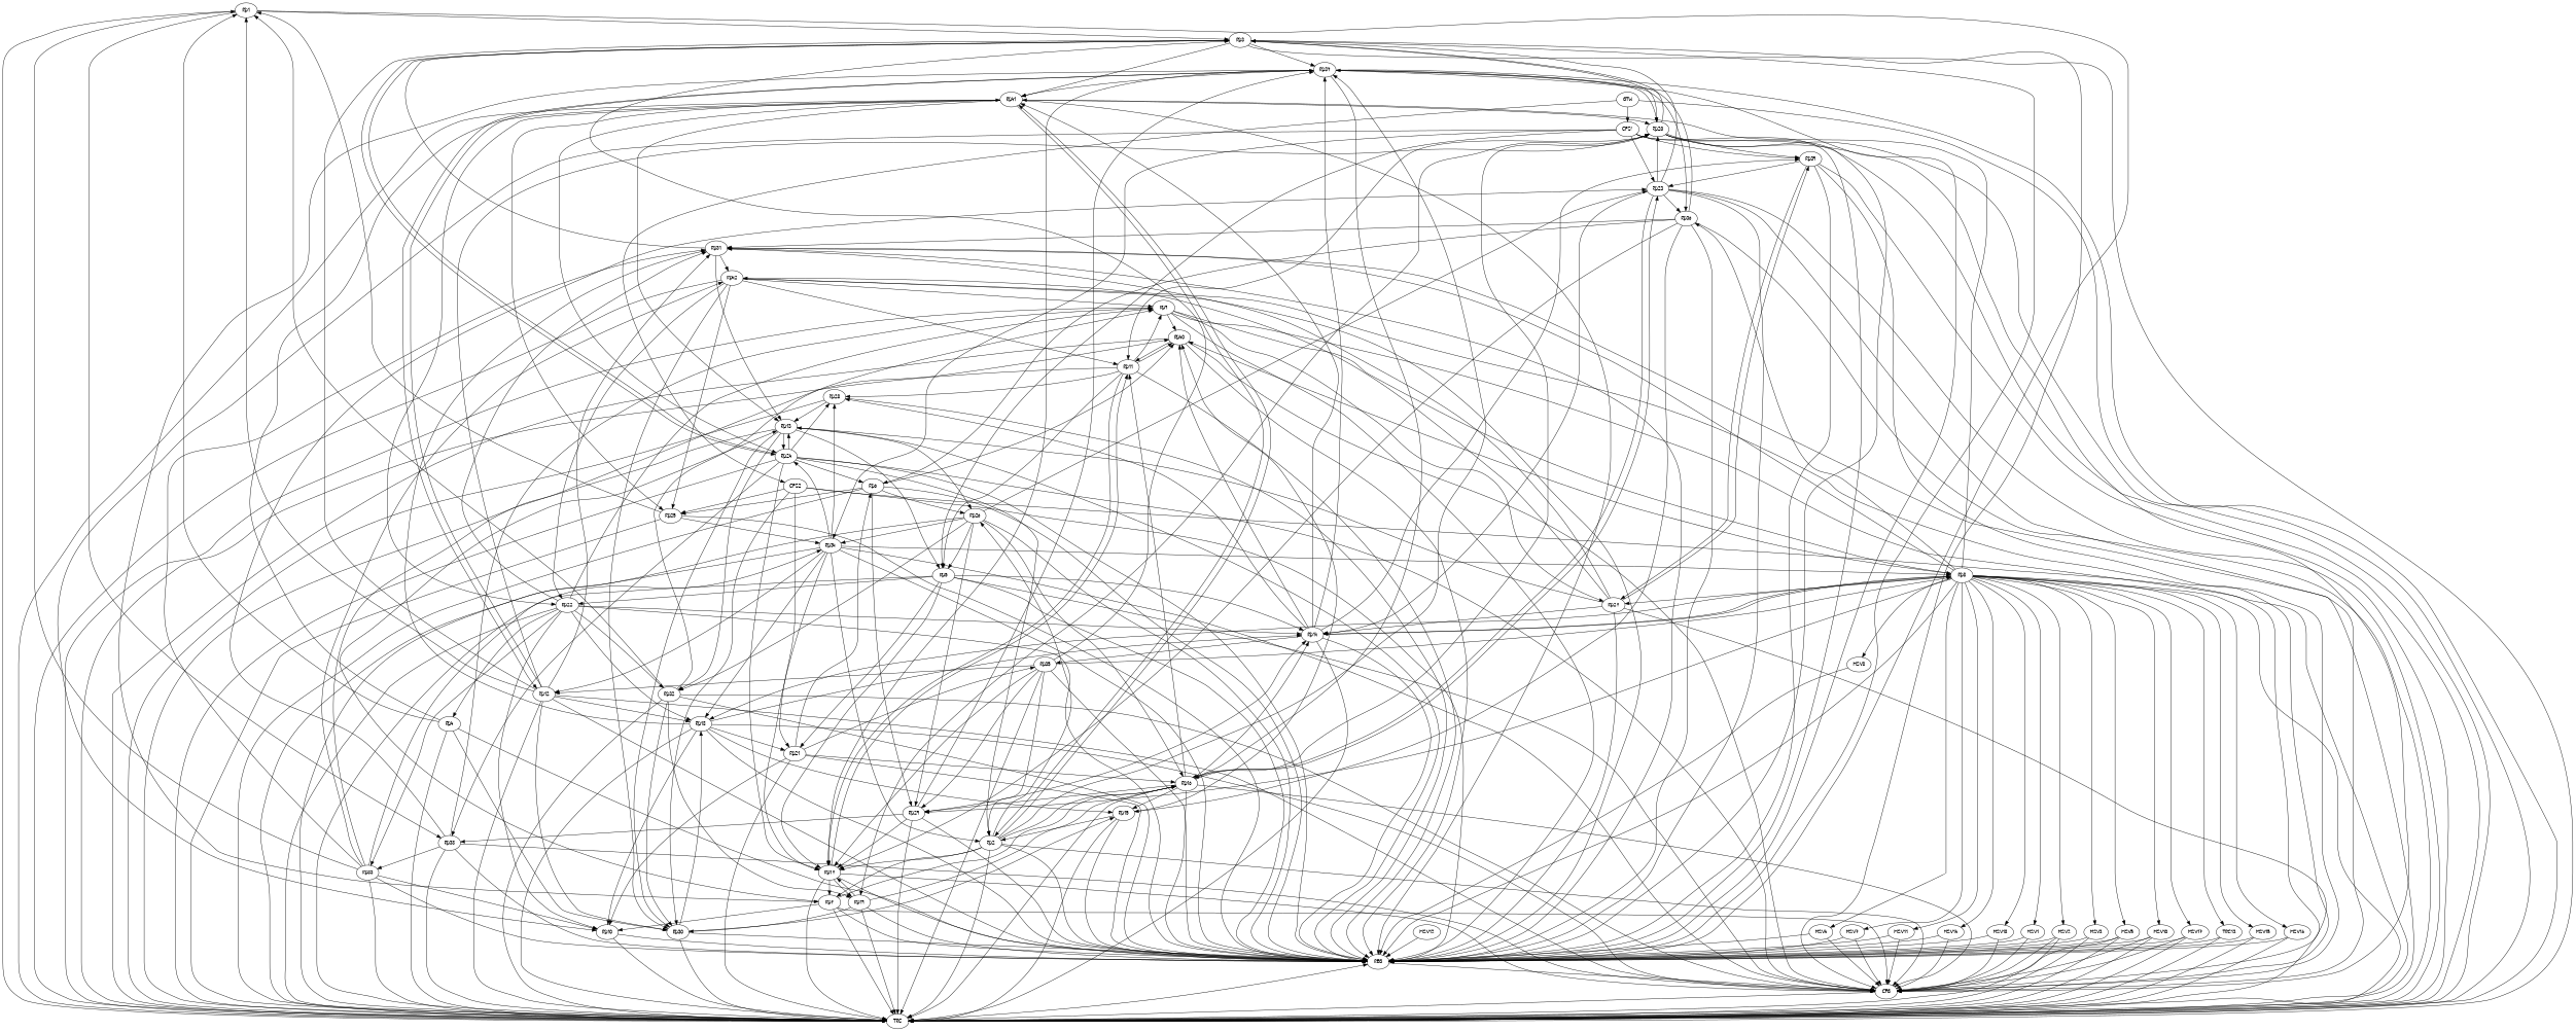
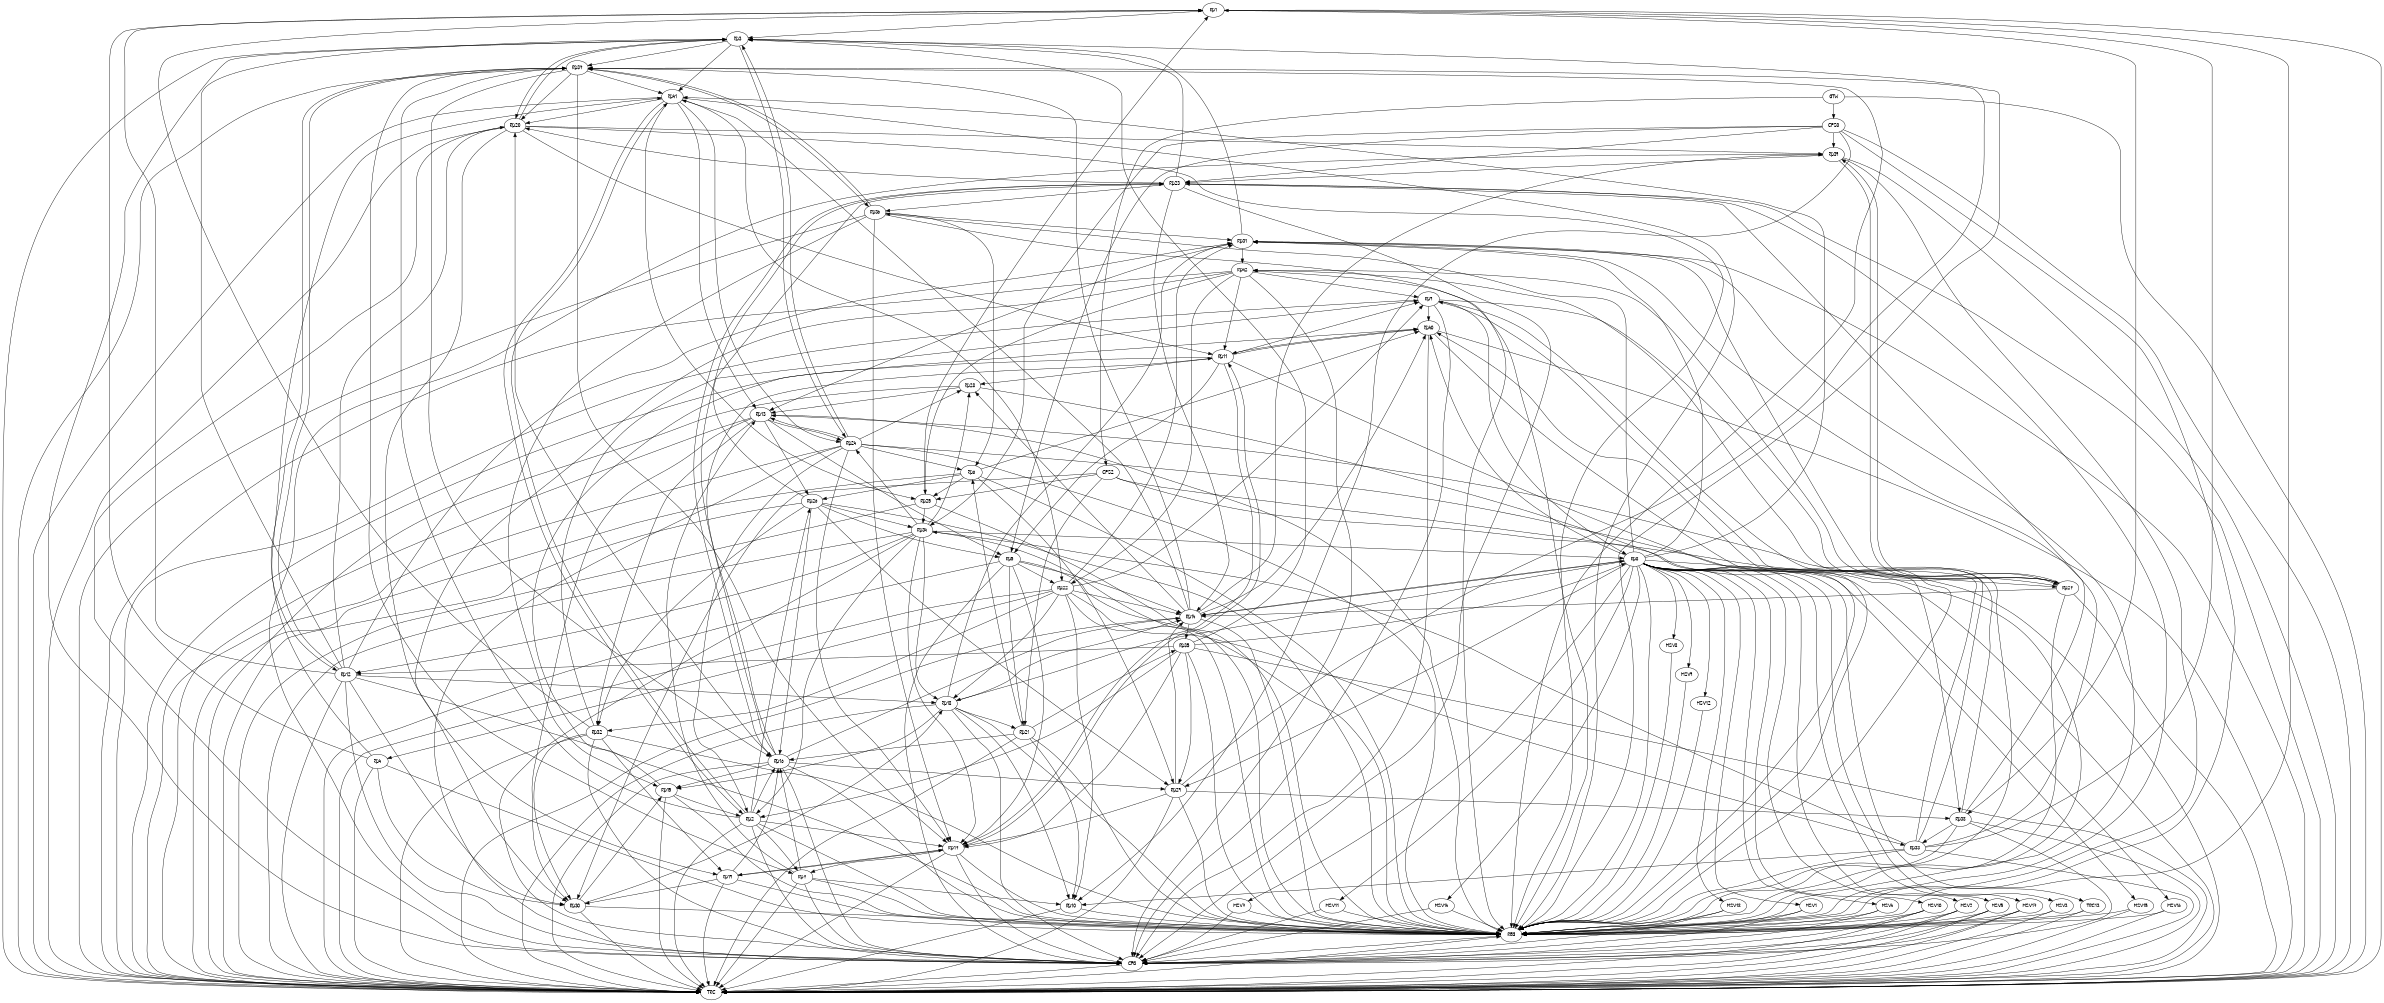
  strict digraph {
    fontname="Patrick Hand"
    node [fontname="Patrick Hand"]
    edge [fontname="Patrick Hand"]
    n1 [label=RD1]
    n2 [label=RD3]
    n3 [label=RD38]
    n4 [label=REG]
    n5 [label=TRC]
    n6 [label=RD37]
    n7 [label=RD41]
    n8 [label=CFG]
    n9 [label=RD20]
    n10 [label=RD24]
    n11 [label=RD9]
    n12 [label=RD23]
    n13 [label=RD33]
    n14 [label=RD2]
    n15 [label=RD7]
    n16 [label=RD16]
    n17 [label=RD17]
    n18 [label=RD26]
    n19 [label=RD10]
    n20 [label=RD13]
    n21 [label=RD14]
    n22 [label=RD29]
    n23 [label=RD11]
    n24 [label=RD15]
    n25 [label=RD19]
    n26 [label=RD5]
    n27 [label=RD32]
    n28 [label=RD34]
    n29 [label=RD36]
    n30 [label=RD12]
    n31 [label=RD22]
    n32 [label=RD25]
    n33 [label=RD39]
    n34 [label=RD6]
    n35 [label=RD28]
    n36 [label=RD4]
    n37 [label=RD30]
    n38 [label=RD18]
    n39 [label=RD21]
    n40 [label=RD40]
    n41 [label=RD8]
    n42 [label=RD35]
    n43 [label=RD31]
    n44 [label=RD27]
    n45 [label=MSV1]
    n46 [label=MSV2]
    n47 [label=MSV3]
    n48 [label=MSV4]
    n49 [label=MSV5]
    n50 [label=MSV7]
    n51 [label=MSV8]
+   n52 [label=MSV9]
    n53 [label=MSV10]
    n54 [label=MSV11]
    n55 [label=MSV12]
    n56 [label=TRC13]
    n57 [label=MSV14]
    n58 [label=MSV15]
    n59 [label=MSV16]
    n60 [label=MSV17]
    n61 [label=MSV18]
    n62 [label=RD42]
-   n63 [label=CPS1]
+   n63 [label=CPS0]
    n64 [label=CPS2]
    n65 [label=GTW]
    n1 -> n2
    n1 -> n3
    n1 -> n4
    n1 -> n5
    n2 -> n4
    n2 -> n5
    n2 -> n6
    n2 -> n7
    n2 -> n8
    n2 -> n9
    n2 -> n10
    n3 -> n4
    n3 -> n5
    n3 -> n8
    n3 -> n11
    n3 -> n12
    n3 -> n13
    n4 -> n8
    n5 -> n4
    n6 -> n4
    n6 -> n5
    n6 -> n7
    n6 -> n9
    n6 -> n15
    n6 -> n16
    n6 -> n17
    n6 -> n29
    n6 -> n30
    n7 -> n4
    n7 -> n5
    n7 -> n9
    n7 -> n10
    n7 -> n14
    n7 -> n20
    n7 -> n31
    n7 -> n32
    n8 -> n5
    n9 -> n2
    n9 -> n4
    n9 -> n5
    n9 -> n8
    n9 -> n23
    n9 -> n25
    n9 -> n33
    n10 -> n2
    n10 -> n3
    n10 -> n4
    n10 -> n5
    n10 -> n8
    n10 -> n14
    n10 -> n17
    n10 -> n20
    n10 -> n34
    n10 -> n35
    n11 -> n4
    n11 -> n5
    n11 -> n8
    n11 -> n40
    n11 -> n41
    n11 -> n44
    n12 -> n2
    n12 -> n4
    n12 -> n5
    n12 -> n8
    n12 -> n9
    n12 -> n16
    n12 -> n21
    n12 -> n29
    n13 -> n1
    n13 -> n4
    n13 -> n5
    n13 -> n19
    n13 -> n28
    n13 -> n40
    n13 -> n43
    n13 -> n62
    n14 -> n4
    n14 -> n5
    n14 -> n6
    n14 -> n7
    n14 -> n8
    n14 -> n15
    n14 -> n16
    n14 -> n17
    n14 -> n18
    n15 -> n4
    n15 -> n5
    n15 -> n8
    n15 -> n16
    n15 -> n19
    n15 -> n20
    n16 -> n4
    n16 -> n5
    n16 -> n8
    n16 -> n9
    n16 -> n12
    n16 -> n21
    n16 -> n22
    n16 -> n23
    n16 -> n24
    n17 -> n4
    n17 -> n5
    n17 -> n8
    n17 -> n15
    n17 -> n23
    n17 -> n25
    n18 -> n4
    n18 -> n5
    n18 -> n12
    n18 -> n16
    n18 -> n22
    n18 -> n26
    n18 -> n27
    n18 -> n28
    n19 -> n4
    n19 -> n5
    n20 -> n4
    n20 -> n5
    n20 -> n10
    n20 -> n18
    n20 -> n26
    n20 -> n27
    n20 -> n37
    n21 -> n4
    n21 -> n5
    n21 -> n6
    n21 -> n7
    n21 -> n33
    n21 -> n35
    n21 -> n40
    n21 -> n41
    n21 -> n42
    n22 -> n3
    n22 -> n4
    n22 -> n5
    n22 -> n6
    n22 -> n17
    n22 -> n21
    n23 -> n4
    n23 -> n5
    n23 -> n11
    n23 -> n17
    n23 -> n26
    n23 -> n35
    n23 -> n40
    n24 -> n4
    n24 -> n5
    n24 -> n14
    n24 -> n40
    n25 -> n4
    n25 -> n5
    n25 -> n16
    n25 -> n17
    n25 -> n37
    n26 -> n4
    n26 -> n5
    n26 -> n8
    n26 -> n17
    n26 -> n21
    n26 -> n31
    n26 -> n39
    n27 -> n1
    n27 -> n4
    n27 -> n5
    n27 -> n8
    n27 -> n11
    n27 -> n25
    n27 -> n37
    n28 -> n4
    n28 -> n5
    n28 -> n8
    n28 -> n10
    n28 -> n14
    n28 -> n17
    n28 -> n30
    n28 -> n35
    n28 -> n38
    n28 -> n41
    n29 -> n4
    n29 -> n5
    n29 -> n6
    n29 -> n17
    n29 -> n24
    n29 -> n34
    n29 -> n43
    n30 -> n1
    n30 -> n2
    n30 -> n4
    n30 -> n5
    n30 -> n6
    n30 -> n8
    n30 -> n9
    n30 -> n37
    n30 -> n38
    n30 -> n43
    n31 -> n4
    n31 -> n5
    n31 -> n11
    n31 -> n13
    n31 -> n19
    n31 -> n21
    n31 -> n27
    n31 -> n36
    n31 -> n38
    n31 -> n43
    n32 -> n1
    n32 -> n4
    n32 -> n5
    n32 -> n28
    n33 -> n4
    n33 -> n5
    n33 -> n8
    n33 -> n12
    n33 -> n44
    n34 -> n4
    n34 -> n5
    n34 -> n18
    n34 -> n22
    n34 -> n32
    n34 -> n40
    n35 -> n4
    n35 -> n5
    n35 -> n20
    n36 -> n1
    n36 -> n4
    n36 -> n5
    n36 -> n7
    n36 -> n37
    n37 -> n4
    n37 -> n5
    n37 -> n24
    n37 -> n38
    n38 -> n4
    n38 -> n5
    n38 -> n8
    n38 -> n19
    n38 -> n21
    n38 -> n24
    n38 -> n39
    n38 -> n43
    n39 -> n4
    n39 -> n5
    n39 -> n16
    n39 -> n19
    n39 -> n34
    n39 -> n42
    n40 -> n4
    n40 -> n5
    n40 -> n8
    n40 -> n23
    n41 -> n4
    n41 -> n5
    n41 -> n7
    n41 -> n21
    n41 -> n22
    n41 -> n29
    n41 -> n38
    n41 -> n40
    n41 -> n43
    n41 -> n44
    n41 -> n45
    n41 -> n46
    n41 -> n47
    n41 -> n48
    n41 -> n49
    n41 -> n50
    n41 -> n51
+   n41 -> n52
    n41 -> n53
    n41 -> n54
+   n41 -> n55
    n41 -> n56
    n41 -> n57
    n41 -> n58
    n41 -> n59
    n41 -> n60
    n41 -> n61
    n42 -> n2
    n42 -> n4
    n42 -> n5
    n42 -> n14
    n42 -> n17
    n42 -> n22
    n42 -> n30
    n42 -> n41
    n43 -> n2
    n43 -> n4
    n43 -> n5
    n43 -> n20
    n43 -> n62
    n44 -> n4
    n44 -> n5
    n44 -> n20
    n44 -> n21
    n44 -> n33
    n44 -> n43
    n44 -> n62
    n45 -> n4
    n45 -> n8
    n46 -> n4
    n46 -> n5
    n46 -> n8
    n47 -> n4
    n47 -> n5
    n48 -> n4
    n48 -> n8
    n49 -> n4
    n49 -> n5
    n49 -> n8
    n50 -> n4
    n50 -> n8
    n51 -> n4
+   n52 -> n4
    n53 -> n4
    n53 -> n5
    n53 -> n8
    n54 -> n4
    n54 -> n8
    n55 -> n4
    n56 -> n4
    n56 -> n5
    n57 -> n4
    n57 -> n8
    n58 -> n4
    n58 -> n5
    n59 -> n4
    n59 -> n5
    n60 -> n4
    n60 -> n5
    n60 -> n8
    n61 -> n4
    n61 -> n8
    n62 -> n4
    n62 -> n5
    n62 -> n8
    n62 -> n11
    n62 -> n23
    n62 -> n31
    n62 -> n32
    n62 -> n37
    n63 -> n4
    n63 -> n5
    n63 -> n12
    n63 -> n19
    n63 -> n26
    n63 -> n28
    n63 -> n33
    n64 -> n4
    n64 -> n5
    n64 -> n32
    n64 -> n37
    n64 -> n39
    n65 -> n5
    n65 -> n63
    n65 -> n64
  }
